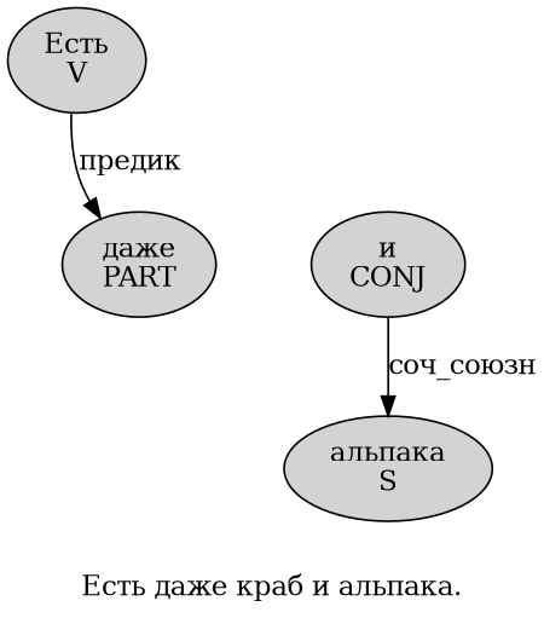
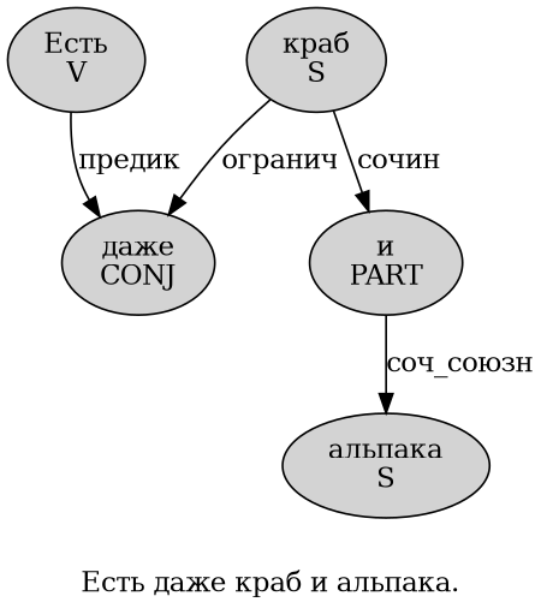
  digraph {
    label="Есть даже краб и альпака."
    node [fillcolor=lightgray penwidth=1 shape=ellipse style=filled]
    n1 [label="Есть\nV"]
-   n2 [label="даже\nPART"]
-   n4 [label="и\nCONJ"]
+   n2 [label="даже\nCONJ"]
+   n3 [label="краб\nS"]
+   n4 [label="и\nPART"]
    n5 [label="альпака\nS"]
    n1 -> n2 [label="предик"]
+   n3 -> n2 [label="огранич"]
+   n3 -> n4 [label="сочин"]
    n4 -> n5 [label="соч_союзн"]
  }
